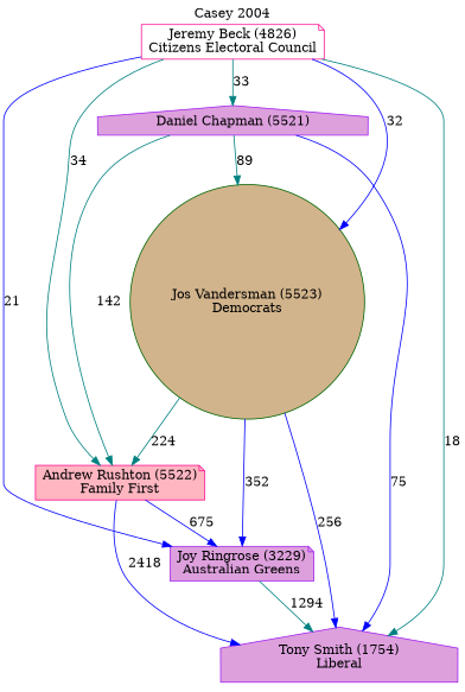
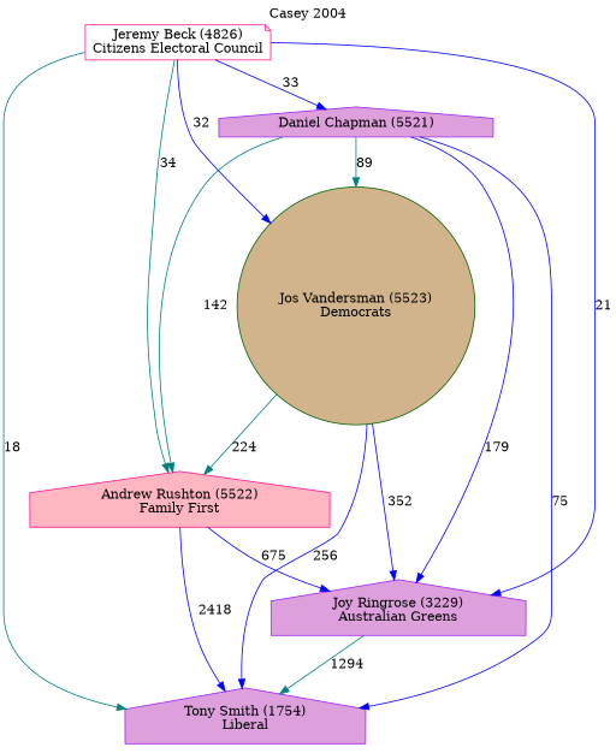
  digraph {
    label="Casey 2004"
    labelloc=t
    mclimit=10
    node [color=purple fillcolor=plum shape=house style=filled]
    edge [color=blue]
    n1 [label="Tony Smith (1754)\nLiberal"]
-   n2 [label="Joy Ringrose (3229)\nAustralian Greens" shape=note]
-   n3 [color=deeppink fillcolor=lightpink label="Andrew Rushton (5522)\nFamily First" shape=note]
+   n2 [label="Joy Ringrose (3229)\nAustralian Greens"]
+   n3 [color=deeppink fillcolor=lightpink label="Andrew Rushton (5522)\nFamily First"]
    n4 [color=darkgreen fillcolor=tan label="Jos Vandersman (5523)\nDemocrats" shape=circle]
    n5 [label="Daniel Chapman (5521)\n"]
    n6 [color=deeppink fillcolor=white label="Jeremy Beck (4826)\nCitizens Electoral Council" shape=note]
    n2 -> n1 [color=teal label=1294]
    n3 -> n1 [label=2418]
    n3 -> n2 [label=675]
    n4 -> n1 [label=256]
    n4 -> n2 [label=352]
    n4 -> n3 [color=teal label=224]
    n5 -> n1 [label=75]
+   n5 -> n2 [label=179]
    n5 -> n3 [color=teal label=142]
    n5 -> n4 [color=teal label=89]
    n6 -> n1 [color=teal label=18]
    n6 -> n2 [label=21]
    n6 -> n3 [color=teal label=34]
    n6 -> n4 [label=32]
-   n6 -> n5 [color=teal label=33]
+   n6 -> n5 [label=33]
  }
